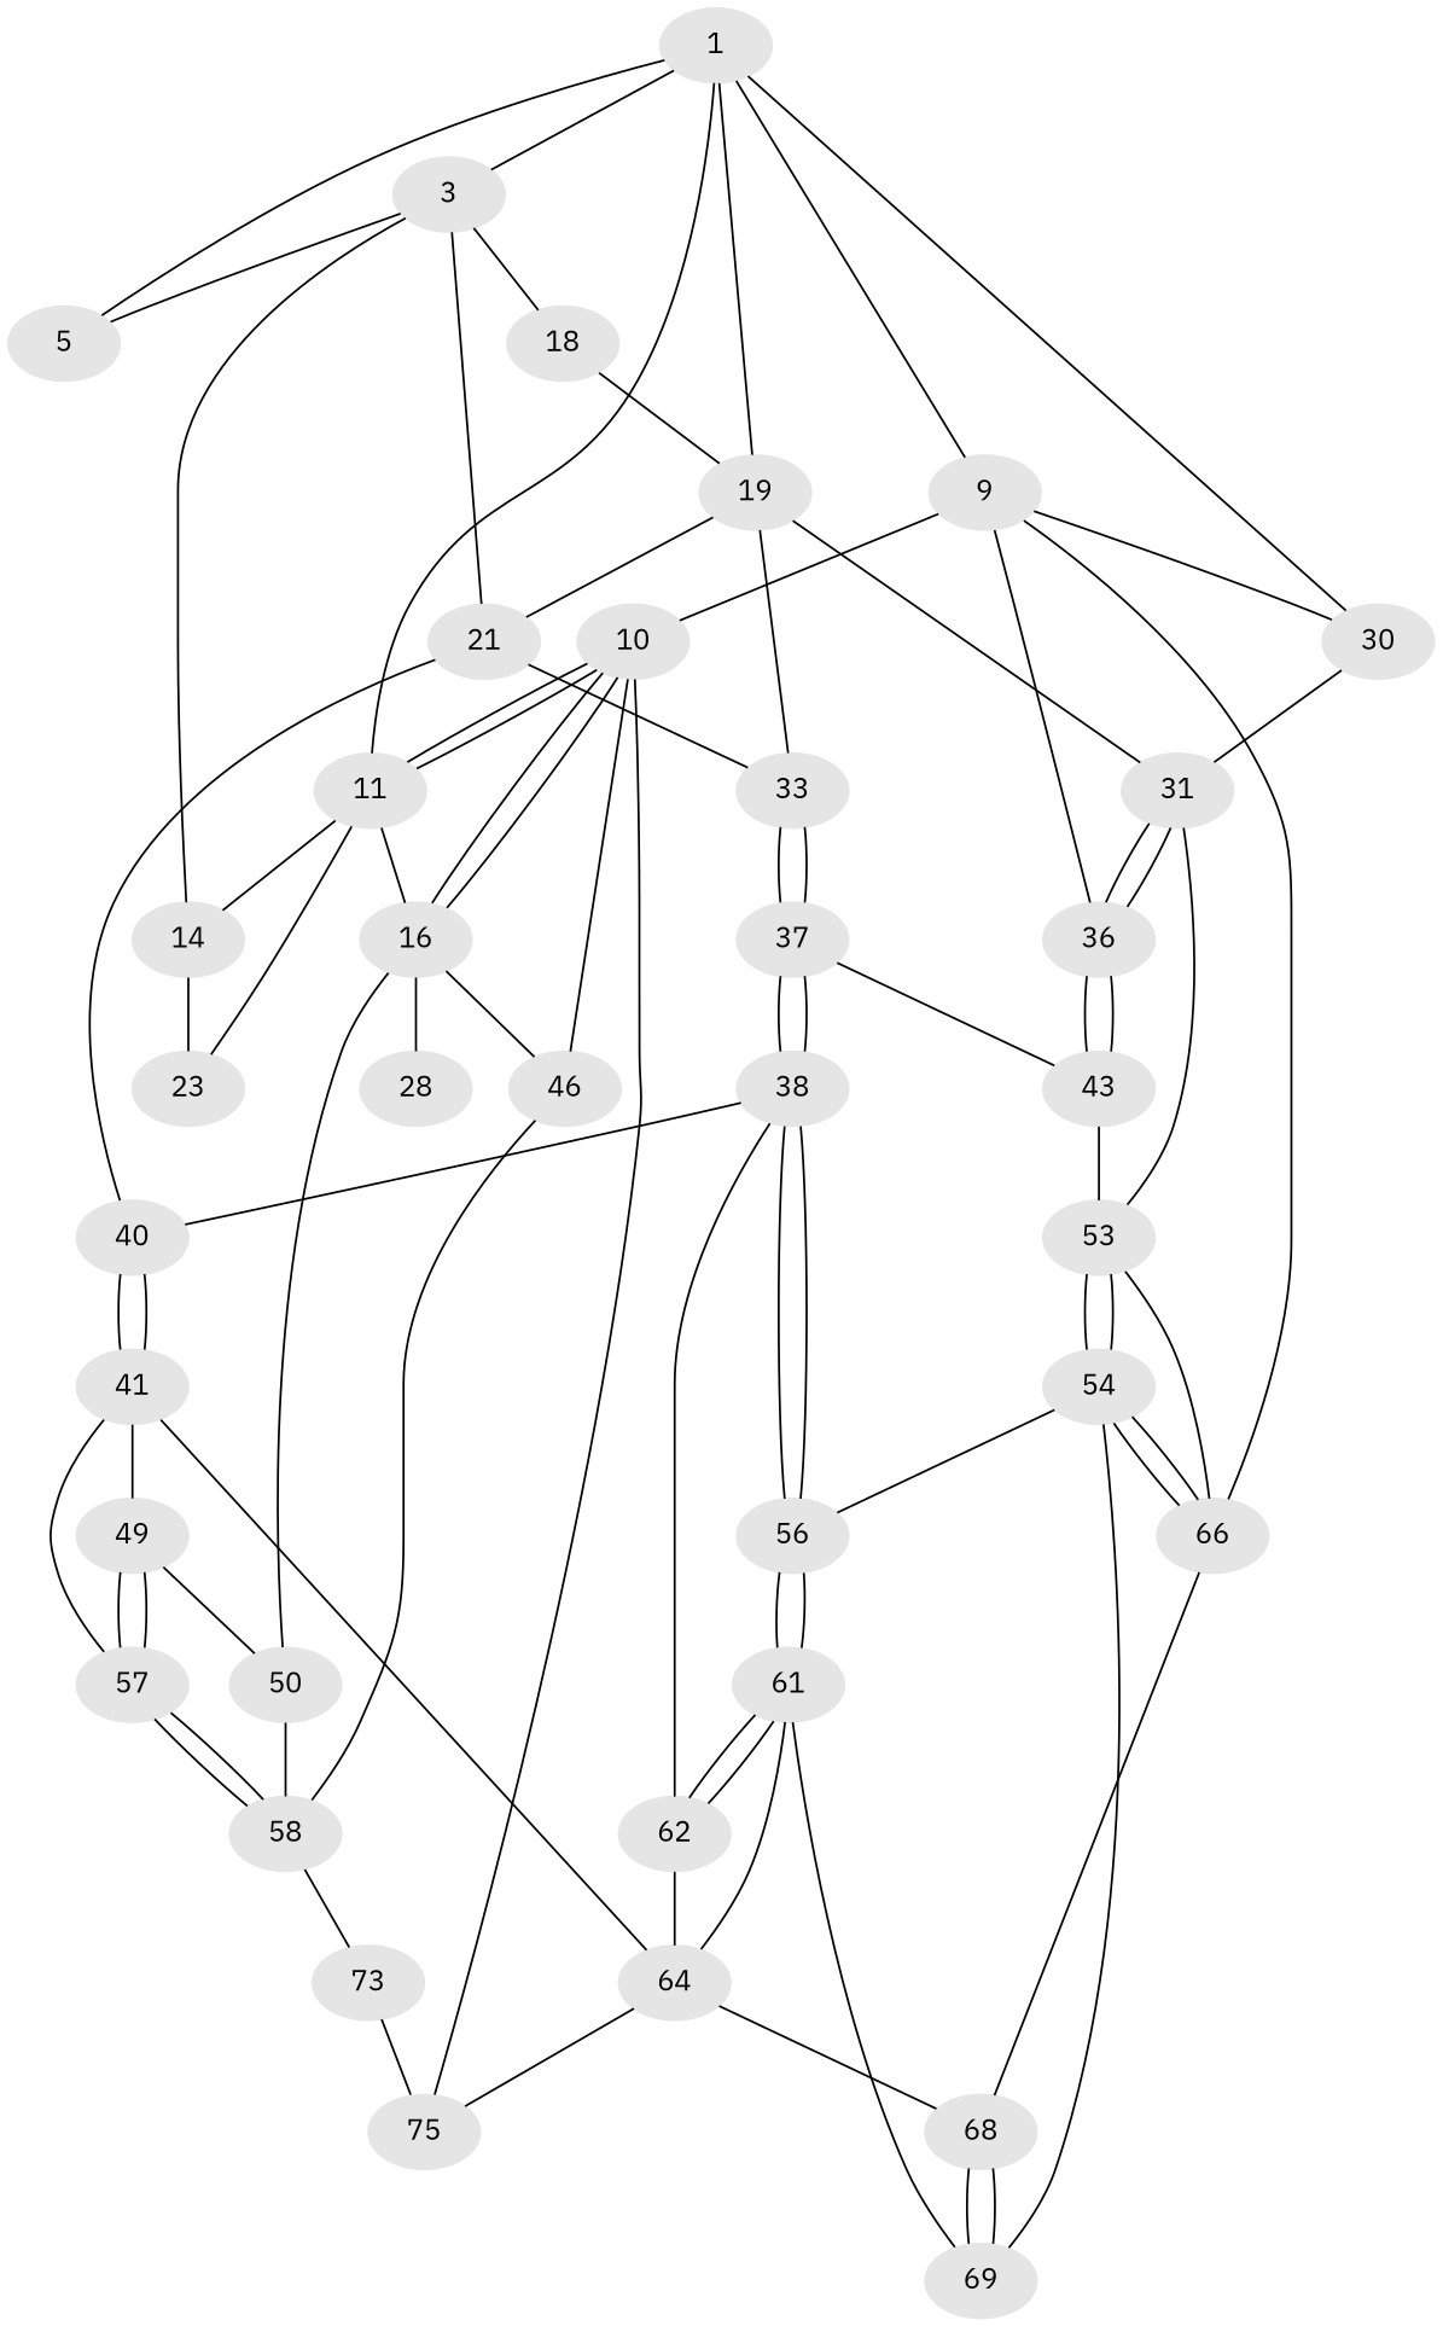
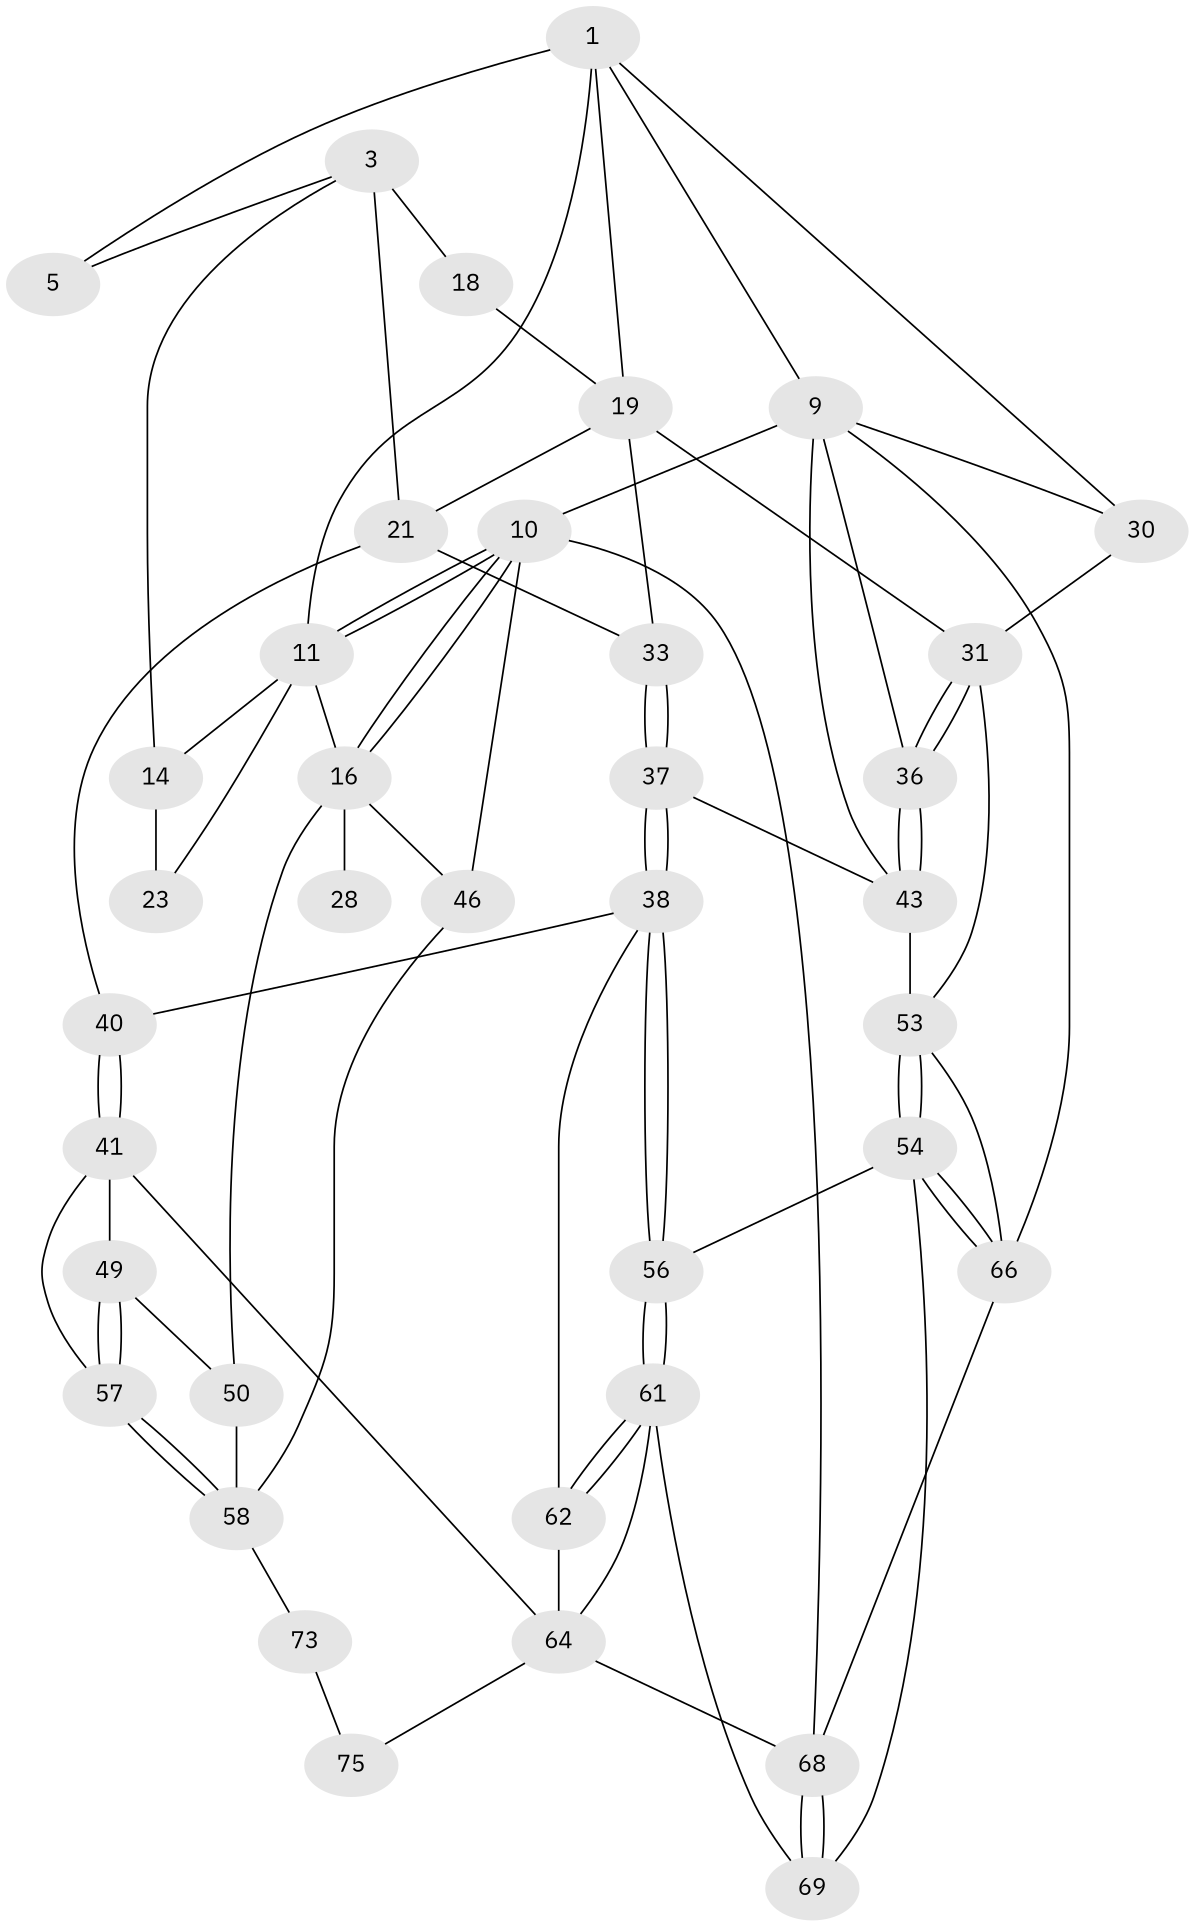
  graph {
    fontname="IBM Plex Sans"
    node [color=gray90 fontname="IBM Plex Sans" style=filled]
    edge [fontname="IBM Plex Sans"]
    1 [super="+6+2"]
    3 [super="+4+12"]
    5
    9 [super="+51+29"]
    11 [super="+15"]
    19 [super="+32+20"]
    30
    14
    18
    21 [super="+34"]
    10 [super="+47"]
    36
    43 [super="+52"]
    66 [super="+67"]
    16 [super="+24"]
    23
    31
    33
    40
    46
    75 [super="+78"]
    53 [super="+60"]
    68
    28
    50
    58 [super="+59"]
    37 [super="+44"]
    41 [super="+42+65"]
    49
    57
    64 [super="+72"]
    38 [super="+39"]
    56
    62 [super="+63"]
    54 [super="+55"]
    61 [super="+70"]
    73 [super="+74"]
    69
-   1 -- 3
    1 -- 5
    1 -- 9
    1 -- 11
    1 -- 19
    1 -- 30
    3 -- 5
    3 -- 14
    3 -- 18 [weight=2]
    3 -- 21 [weight=2]
    9 -- 30
    9 -- 10 [weight=2]
    9 -- 36
+   9 -- 43
    9 -- 66
    11 -- 14
    11 -- 16
    11 -- 23
    19 -- 21
    19 -- 31
    19 -- 33
    30 -- 31
    14 -- 23
    18 -- 19
    21 -- 33
    21 -- 40
    10 -- 11
    10 -- 11
    10 -- 16
    10 -- 16
    10 -- 46
-   10 -- 75
+   10 -- 68
    36 -- 43
    36 -- 43
    43 -- 53
    66 -- 68
    16 -- 46
    16 -- 28 [weight=2]
    16 -- 50
    31 -- 36
    31 -- 36
    31 -- 53
    33 -- 37
    33 -- 37
    40 -- 41
    40 -- 41
    46 -- 58
    53 -- 66
    53 -- 54
    53 -- 54
    68 -- 69
    68 -- 69
    50 -- 58
    58 -- 73
    37 -- 43
    37 -- 38
    37 -- 38
    41 -- 49
    41 -- 57
    41 -- 64
    49 -- 50
    49 -- 57
    49 -- 57
    57 -- 58
    57 -- 58
    64 -- 75
    64 -- 68
    38 -- 40
    38 -- 56
    38 -- 56
    38 -- 62
    56 -- 61
    56 -- 61
    62 -- 64
    54 -- 66
    54 -- 66
    54 -- 56
    54 -- 69
    61 -- 64
    61 -- 62 [weight=2]
    61 -- 62
    61 -- 69
    73 -- 75 [weight=2]
  }
